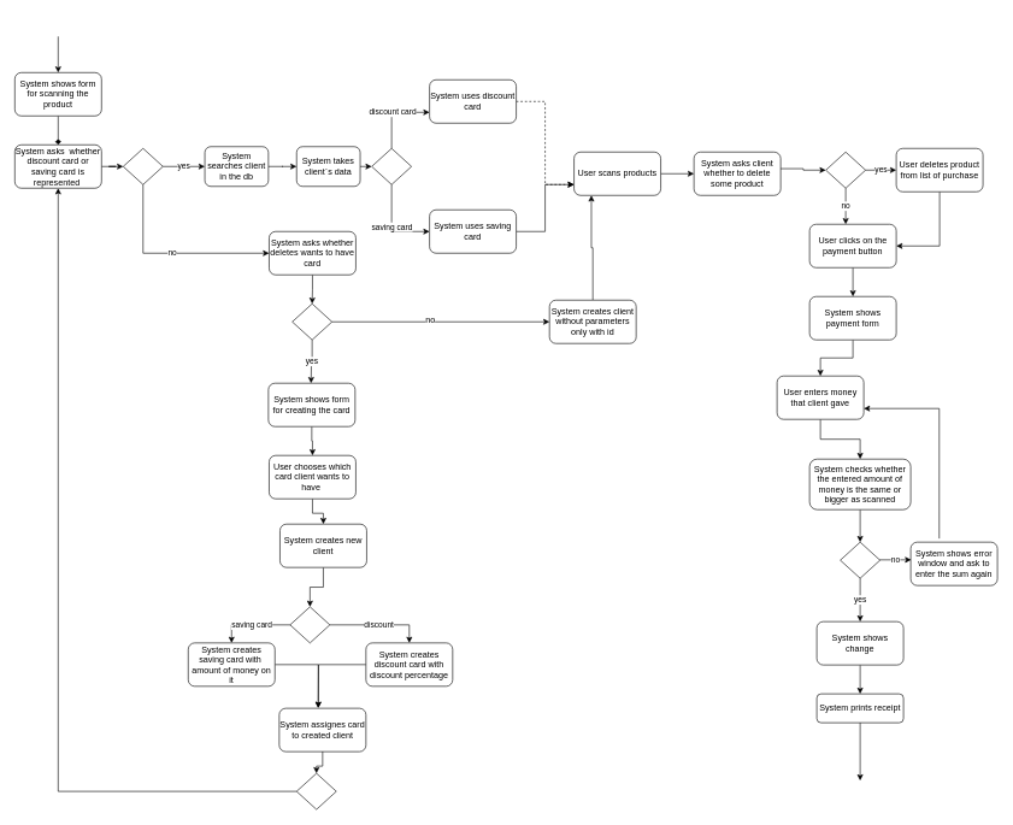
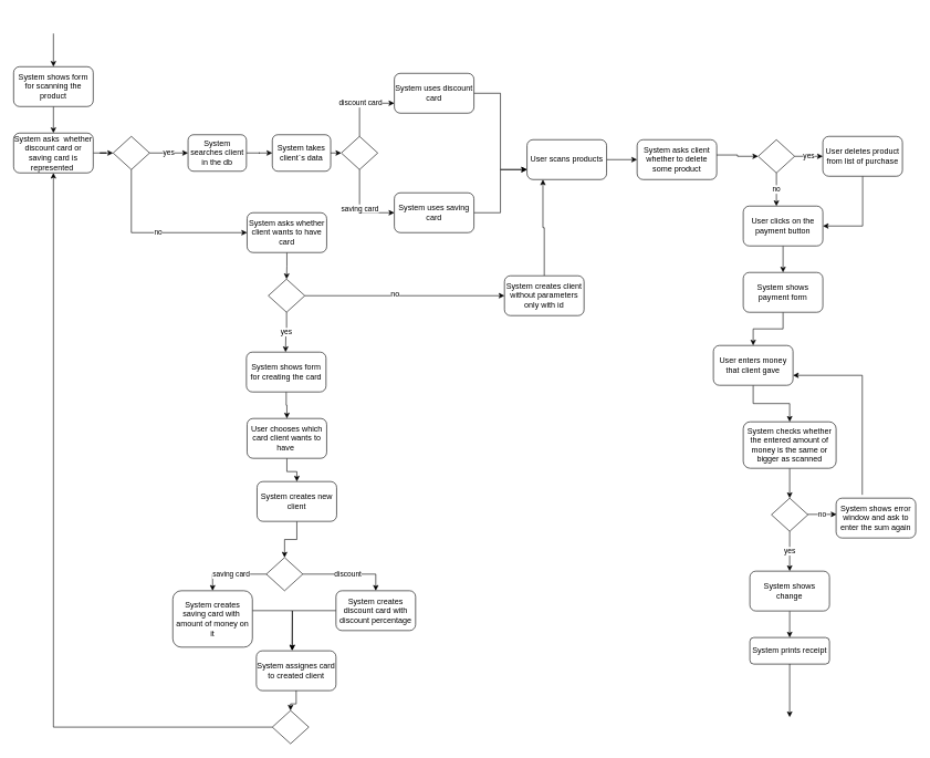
  <mxCell id="0" />
  <mxCell id="1" parent="0" />
  <mxCell id="2" style="edgeStyle=orthogonalEdgeStyle;rounded=0;orthogonalLoop=1;jettySize=auto;html=1;entryX=0.5;entryY=0;entryDx=0;entryDy=0;" parent="1" source="3" target="5" edge="1"><mxGeometry relative="1" as="geometry" /></mxCell>
  <mxCell id="3" value="" style="shape=image;html=1;verticalAlign=top;verticalLabelPosition=bottom;labelBackgroundColor=#ffffff;imageAspect=0;aspect=fixed;image=https://cdn0.iconfinder.com/data/icons/gcons-2/9/point1-128.png" parent="1" vertex="1"><mxGeometry x="65" y="20" width="30" height="30" as="geometry" /></mxCell>
- <mxCell id="4" style="edgeStyle=orthogonalEdgeStyle;rounded=0;orthogonalLoop=1;jettySize=auto;html=1;entryX=0.5;entryY=0;entryDx=0;entryDy=0;endArrow=diamond;" parent="1" source="5" target="7" edge="1"><mxGeometry relative="1" as="geometry" /></mxCell>
+ <mxCell id="4" style="edgeStyle=orthogonalEdgeStyle;rounded=0;orthogonalLoop=1;jettySize=auto;html=1;entryX=0.5;entryY=0;entryDx=0;entryDy=0;" parent="1" source="5" target="7" edge="1"><mxGeometry relative="1" as="geometry" /></mxCell>
  <mxCell id="5" value="System shows form for scanning the product" style="rounded=1;whiteSpace=wrap;html=1;" parent="1" vertex="1"><mxGeometry x="20" y="100" width="120" height="60" as="geometry" /></mxCell>
  <mxCell id="6" value="" style="edgeStyle=orthogonalEdgeStyle;rounded=0;orthogonalLoop=1;jettySize=auto;html=1;" edge="1" parent="1" source="7" target="10"><mxGeometry relative="1" as="geometry" /></mxCell>
  <mxCell id="7" value="System asks&amp;nbsp; whether discount card or saving card is represented&amp;nbsp;" style="rounded=1;whiteSpace=wrap;html=1;" parent="1" vertex="1"><mxGeometry x="20" y="200" width="120" height="60" as="geometry" /></mxCell>
  <mxCell id="8" value="no" style="edgeStyle=orthogonalEdgeStyle;rounded=0;orthogonalLoop=1;jettySize=auto;html=1;entryX=0;entryY=0.5;entryDx=0;entryDy=0;exitX=0.5;exitY=1;exitDx=0;exitDy=0;" parent="1" source="10" edge="1" target="14"><mxGeometry relative="1" as="geometry"><mxPoint x="431.5" y="320" as="targetPoint" /></mxGeometry></mxCell>
  <mxCell id="9" value="yes" style="edgeStyle=orthogonalEdgeStyle;rounded=0;orthogonalLoop=1;jettySize=auto;html=1;" edge="1" parent="1" source="10" target="68"><mxGeometry relative="1" as="geometry" /></mxCell>
  <mxCell id="10" value="" style="rhombus;whiteSpace=wrap;html=1;" parent="1" vertex="1"><mxGeometry x="170" y="205" width="55" height="50" as="geometry" /></mxCell>
- <mxCell id="11" style="edgeStyle=orthogonalEdgeStyle;rounded=0;orthogonalLoop=1;jettySize=auto;html=1;entryX=0;entryY=0.75;entryDx=0;entryDy=0;dashed=1;" parent="1" source="12" target="21" edge="1"><mxGeometry relative="1" as="geometry" /></mxCell>
+ <mxCell id="11" style="edgeStyle=orthogonalEdgeStyle;rounded=0;orthogonalLoop=1;jettySize=auto;html=1;entryX=0;entryY=0.75;entryDx=0;entryDy=0;" parent="1" source="12" target="21" edge="1"><mxGeometry relative="1" as="geometry" /></mxCell>
  <mxCell id="12" value="System uses discount card" style="rounded=1;whiteSpace=wrap;html=1;" parent="1" vertex="1"><mxGeometry x="594" y="110" width="120" height="60" as="geometry" /></mxCell>
  <mxCell id="13" style="edgeStyle=orthogonalEdgeStyle;rounded=0;orthogonalLoop=1;jettySize=auto;html=1;entryX=0.5;entryY=0;entryDx=0;entryDy=0;" parent="1" source="14" target="36" edge="1"><mxGeometry relative="1" as="geometry" /></mxCell>
- <mxCell id="14" value="System asks whether deletes wants to have card" style="rounded=1;whiteSpace=wrap;html=1;" parent="1" vertex="1"><mxGeometry x="372" y="320" width="120" height="60" as="geometry" /></mxCell>
+ <mxCell id="14" value="System asks whether client wants to have card" style="rounded=1;whiteSpace=wrap;html=1;" parent="1" vertex="1"><mxGeometry x="372" y="320" width="120" height="60" as="geometry" /></mxCell>
  <mxCell id="15" value="discount card" style="edgeStyle=orthogonalEdgeStyle;rounded=0;orthogonalLoop=1;jettySize=auto;html=1;entryX=0;entryY=0.75;entryDx=0;entryDy=0;" parent="1" source="17" target="12" edge="1"><mxGeometry relative="1" as="geometry"><Array as="points"><mxPoint x="542" y="155" /></Array></mxGeometry></mxCell>
  <mxCell id="16" value="saving card" style="edgeStyle=orthogonalEdgeStyle;rounded=0;orthogonalLoop=1;jettySize=auto;html=1;entryX=0;entryY=0.5;entryDx=0;entryDy=0;" parent="1" source="17" target="19" edge="1"><mxGeometry relative="1" as="geometry"><Array as="points"><mxPoint x="542" y="320" /></Array></mxGeometry></mxCell>
  <mxCell id="17" value="" style="rhombus;whiteSpace=wrap;html=1;" parent="1" vertex="1"><mxGeometry x="514" y="205" width="55" height="50" as="geometry" /></mxCell>
  <mxCell id="18" style="edgeStyle=orthogonalEdgeStyle;rounded=0;orthogonalLoop=1;jettySize=auto;html=1;entryX=0;entryY=0.75;entryDx=0;entryDy=0;" parent="1" source="19" target="21" edge="1"><mxGeometry relative="1" as="geometry" /></mxCell>
  <mxCell id="19" value="System uses saving card" style="rounded=1;whiteSpace=wrap;html=1;" parent="1" vertex="1"><mxGeometry x="594" y="290" width="120" height="60" as="geometry" /></mxCell>
  <mxCell id="20" style="edgeStyle=orthogonalEdgeStyle;rounded=0;orthogonalLoop=1;jettySize=auto;html=1;entryX=0;entryY=0.5;entryDx=0;entryDy=0;" parent="1" source="21" target="25" edge="1"><mxGeometry relative="1" as="geometry"><mxPoint x="940" y="240" as="targetPoint" /></mxGeometry></mxCell>
  <mxCell id="21" value="User scans products" style="rounded=1;whiteSpace=wrap;html=1;" parent="1" vertex="1"><mxGeometry x="794" y="210" width="120" height="60" as="geometry" /></mxCell>
  <mxCell id="22" style="edgeStyle=orthogonalEdgeStyle;rounded=0;orthogonalLoop=1;jettySize=auto;html=1;entryX=0.5;entryY=0;entryDx=0;entryDy=0;" parent="1" source="23" target="51" edge="1"><mxGeometry relative="1" as="geometry" /></mxCell>
  <mxCell id="23" value="System checks whether the entered amount of money is the same or bigger as scanned" style="rounded=1;whiteSpace=wrap;html=1;" parent="1" vertex="1"><mxGeometry x="1120" y="635" width="140" height="70" as="geometry" /></mxCell>
  <mxCell id="24" style="edgeStyle=orthogonalEdgeStyle;rounded=0;orthogonalLoop=1;jettySize=auto;html=1;entryX=0;entryY=0.5;entryDx=0;entryDy=0;exitX=0.992;exitY=0.383;exitDx=0;exitDy=0;exitPerimeter=0;" parent="1" source="25" target="28" edge="1"><mxGeometry relative="1" as="geometry" /></mxCell>
  <mxCell id="25" value="System asks client whether to delete some product" style="rounded=1;whiteSpace=wrap;html=1;" parent="1" vertex="1"><mxGeometry x="960" y="210" width="120" height="60" as="geometry" /></mxCell>
  <mxCell id="26" value="yes" style="edgeStyle=orthogonalEdgeStyle;rounded=0;orthogonalLoop=1;jettySize=auto;html=1;" parent="1" source="28" target="30" edge="1"><mxGeometry relative="1" as="geometry" /></mxCell>
  <mxCell id="27" value="no" style="edgeStyle=orthogonalEdgeStyle;rounded=0;orthogonalLoop=1;jettySize=auto;html=1;" parent="1" source="28" edge="1"><mxGeometry relative="1" as="geometry"><mxPoint x="1170" y="310" as="targetPoint" /></mxGeometry></mxCell>
  <mxCell id="28" value="" style="rhombus;whiteSpace=wrap;html=1;" parent="1" vertex="1"><mxGeometry x="1142.5" y="210" width="55" height="50" as="geometry" /></mxCell>
  <mxCell id="29" style="edgeStyle=orthogonalEdgeStyle;rounded=0;orthogonalLoop=1;jettySize=auto;html=1;entryX=1;entryY=0.5;entryDx=0;entryDy=0;" parent="1" source="30" target="32" edge="1"><mxGeometry relative="1" as="geometry" /></mxCell>
  <mxCell id="30" value="User deletes product from list of purchase" style="rounded=1;whiteSpace=wrap;html=1;" parent="1" vertex="1"><mxGeometry x="1240" y="205" width="120" height="60" as="geometry" /></mxCell>
  <mxCell id="31" value="" style="edgeStyle=orthogonalEdgeStyle;rounded=0;orthogonalLoop=1;jettySize=auto;html=1;" parent="1" source="32" target="66" edge="1"><mxGeometry relative="1" as="geometry" /></mxCell>
  <mxCell id="32" value="User clicks on the payment button" style="rounded=1;whiteSpace=wrap;html=1;" parent="1" vertex="1"><mxGeometry x="1120" y="310" width="120" height="60" as="geometry" /></mxCell>
  <mxCell id="33" value="yes" style="edgeStyle=orthogonalEdgeStyle;rounded=0;orthogonalLoop=1;jettySize=auto;html=1;" parent="1" source="36" edge="1"><mxGeometry relative="1" as="geometry"><mxPoint x="430" y="530" as="targetPoint" /></mxGeometry></mxCell>
  <mxCell id="34" style="edgeStyle=orthogonalEdgeStyle;rounded=0;orthogonalLoop=1;jettySize=auto;html=1;" parent="1" source="36" target="42" edge="1"><mxGeometry relative="1" as="geometry" /></mxCell>
  <mxCell id="35" value="no" style="text;html=1;resizable=0;points=[];align=center;verticalAlign=middle;labelBackgroundColor=#ffffff;" parent="34" vertex="1" connectable="0"><mxGeometry x="-0.001" y="16" relative="1" as="geometry"><mxPoint x="-15" y="12" as="offset" /></mxGeometry></mxCell>
  <mxCell id="36" value="" style="rhombus;whiteSpace=wrap;html=1;" parent="1" vertex="1"><mxGeometry x="404" y="420" width="55" height="50" as="geometry" /></mxCell>
  <mxCell id="37" style="edgeStyle=orthogonalEdgeStyle;rounded=0;orthogonalLoop=1;jettySize=auto;html=1;" parent="1" source="38" edge="1"><mxGeometry relative="1" as="geometry"><Array as="points"><mxPoint x="440" y="919.5" /></Array><mxPoint x="440" y="979.5" as="targetPoint" /></mxGeometry></mxCell>
- <mxCell id="38" value="System creates saving card with&amp;nbsp; amount of money on it" style="rounded=1;whiteSpace=wrap;html=1;" parent="1" vertex="1"><mxGeometry x="260" y="889.5" width="120" height="60" as="geometry" /></mxCell>
+ <mxCell id="38" value="System creates saving card with&amp;nbsp; amount of money on it" style="rounded=1;whiteSpace=wrap;html=1;" parent="1" vertex="1"><mxGeometry x="260" y="889.5" width="120" height="85" as="geometry" /></mxCell>
  <mxCell id="39" style="edgeStyle=orthogonalEdgeStyle;rounded=0;orthogonalLoop=1;jettySize=auto;html=1;" parent="1" source="40" edge="1"><mxGeometry relative="1" as="geometry"><mxPoint x="440" y="979.5" as="targetPoint" /></mxGeometry></mxCell>
  <mxCell id="40" value="System creates discount card with discount percentage" style="rounded=1;whiteSpace=wrap;html=1;" parent="1" vertex="1"><mxGeometry x="506" y="889.5" width="120" height="60" as="geometry" /></mxCell>
  <mxCell id="41" style="edgeStyle=orthogonalEdgeStyle;rounded=0;orthogonalLoop=1;jettySize=auto;html=1;entryX=0.2;entryY=1;entryDx=0;entryDy=0;entryPerimeter=0;" parent="1" source="42" target="21" edge="1"><mxGeometry relative="1" as="geometry" /></mxCell>
  <mxCell id="42" value="System creates client without parameters only with id" style="rounded=1;whiteSpace=wrap;html=1;" parent="1" vertex="1"><mxGeometry x="760" y="415" width="120" height="60" as="geometry" /></mxCell>
  <mxCell id="43" value="discount" style="edgeStyle=orthogonalEdgeStyle;rounded=0;orthogonalLoop=1;jettySize=auto;html=1;entryX=0.5;entryY=0;entryDx=0;entryDy=0;" parent="1" source="45" target="40" edge="1"><mxGeometry relative="1" as="geometry" /></mxCell>
  <mxCell id="44" value="saving card" style="edgeStyle=orthogonalEdgeStyle;rounded=0;orthogonalLoop=1;jettySize=auto;html=1;entryX=0.5;entryY=0;entryDx=0;entryDy=0;" parent="1" source="45" target="38" edge="1"><mxGeometry relative="1" as="geometry" /></mxCell>
  <mxCell id="45" value="" style="rhombus;whiteSpace=wrap;html=1;" parent="1" vertex="1"><mxGeometry x="401" y="839.5" width="55" height="50" as="geometry" /></mxCell>
  <mxCell id="46" style="edgeStyle=orthogonalEdgeStyle;rounded=0;orthogonalLoop=1;jettySize=auto;html=1;exitX=0;exitY=0.5;exitDx=0;exitDy=0;" edge="1" parent="1" source="71" target="7"><mxGeometry relative="1" as="geometry"><mxPoint x="410" y="1030" as="sourcePoint" /></mxGeometry></mxCell>
  <mxCell id="47" value="" style="edgeStyle=orthogonalEdgeStyle;rounded=0;orthogonalLoop=1;jettySize=auto;html=1;" edge="1" parent="1" source="48" target="45"><mxGeometry relative="1" as="geometry" /></mxCell>
  <mxCell id="48" value="System creates new client" style="rounded=1;whiteSpace=wrap;html=1;" parent="1" vertex="1"><mxGeometry x="387" y="725" width="120" height="60" as="geometry" /></mxCell>
  <mxCell id="49" value="no" style="edgeStyle=orthogonalEdgeStyle;rounded=0;orthogonalLoop=1;jettySize=auto;html=1;entryX=0;entryY=0.5;entryDx=0;entryDy=0;" parent="1" source="51" edge="1"><mxGeometry relative="1" as="geometry"><mxPoint x="1260.647" y="774.471" as="targetPoint" /></mxGeometry></mxCell>
  <mxCell id="50" value="yes" style="edgeStyle=orthogonalEdgeStyle;rounded=0;orthogonalLoop=1;jettySize=auto;html=1;" parent="1" source="51" target="60" edge="1"><mxGeometry relative="1" as="geometry" /></mxCell>
  <mxCell id="51" value="" style="rhombus;whiteSpace=wrap;html=1;" parent="1" vertex="1"><mxGeometry x="1162.5" y="750" width="55" height="50" as="geometry" /></mxCell>
  <mxCell id="52" style="edgeStyle=orthogonalEdgeStyle;rounded=0;orthogonalLoop=1;jettySize=auto;html=1;entryX=1;entryY=0.75;entryDx=0;entryDy=0;" parent="1" target="58" edge="1"><mxGeometry relative="1" as="geometry"><Array as="points"><mxPoint x="1300" y="565" /></Array><mxPoint x="1299.471" y="745" as="sourcePoint" /></mxGeometry></mxCell>
  <mxCell id="53" value="System shows error window and ask to enter the sum again" style="rounded=1;whiteSpace=wrap;html=1;" parent="1" vertex="1"><mxGeometry x="1260" y="750" width="120" height="60" as="geometry" /></mxCell>
  <mxCell id="54" value="" style="edgeStyle=orthogonalEdgeStyle;rounded=0;orthogonalLoop=1;jettySize=auto;html=1;" parent="1" source="55" target="56" edge="1"><mxGeometry relative="1" as="geometry" /></mxCell>
  <mxCell id="55" value="System prints receipt" style="rounded=1;whiteSpace=wrap;html=1;" parent="1" vertex="1"><mxGeometry x="1130" y="960" width="120" height="40" as="geometry" /></mxCell>
  <mxCell id="56" value="" style="shape=image;html=1;verticalAlign=top;verticalLabelPosition=bottom;labelBackgroundColor=#ffffff;imageAspect=0;aspect=fixed;image=https://cdn4.iconfinder.com/data/icons/essential-app-2/16/botton-on-launch-point-128.png" parent="1" vertex="1"><mxGeometry x="1170" y="1080" width="40" height="40" as="geometry" /></mxCell>
  <mxCell id="57" value="" style="edgeStyle=orthogonalEdgeStyle;rounded=0;orthogonalLoop=1;jettySize=auto;html=1;" parent="1" source="58" target="23" edge="1"><mxGeometry relative="1" as="geometry" /></mxCell>
  <mxCell id="58" value="User enters money that client gave" style="rounded=1;whiteSpace=wrap;html=1;" parent="1" vertex="1"><mxGeometry x="1075" y="520" width="120" height="60" as="geometry" /></mxCell>
  <mxCell id="59" style="edgeStyle=orthogonalEdgeStyle;rounded=0;orthogonalLoop=1;jettySize=auto;html=1;" parent="1" source="60" target="55" edge="1"><mxGeometry relative="1" as="geometry" /></mxCell>
  <mxCell id="60" value="System shows change" style="rounded=1;whiteSpace=wrap;html=1;" parent="1" vertex="1"><mxGeometry x="1130" y="860" width="120" height="60" as="geometry" /></mxCell>
  <mxCell id="61" value="" style="edgeStyle=orthogonalEdgeStyle;rounded=0;orthogonalLoop=1;jettySize=auto;html=1;" parent="1" source="62" target="64" edge="1"><mxGeometry relative="1" as="geometry" /></mxCell>
  <mxCell id="62" value="System shows form for creating the card" style="rounded=1;whiteSpace=wrap;html=1;" parent="1" vertex="1"><mxGeometry x="371" y="530" width="120" height="60" as="geometry" /></mxCell>
  <mxCell id="63" value="" style="edgeStyle=orthogonalEdgeStyle;rounded=0;orthogonalLoop=1;jettySize=auto;html=1;" edge="1" parent="1" source="64" target="48"><mxGeometry relative="1" as="geometry" /></mxCell>
  <mxCell id="64" value="User chooses which card client wants to have&amp;nbsp;" style="rounded=1;whiteSpace=wrap;html=1;" parent="1" vertex="1"><mxGeometry x="372" y="630" width="120" height="60" as="geometry" /></mxCell>
  <mxCell id="65" value="" style="edgeStyle=orthogonalEdgeStyle;rounded=0;orthogonalLoop=1;jettySize=auto;html=1;" parent="1" source="66" target="58" edge="1"><mxGeometry relative="1" as="geometry" /></mxCell>
  <mxCell id="66" value="System shows payment form" style="rounded=1;whiteSpace=wrap;html=1;" parent="1" vertex="1"><mxGeometry x="1120" y="410" width="120" height="60" as="geometry" /></mxCell>
  <mxCell id="67" value="" style="edgeStyle=orthogonalEdgeStyle;rounded=0;orthogonalLoop=1;jettySize=auto;html=1;" edge="1" parent="1" source="68" target="70"><mxGeometry relative="1" as="geometry" /></mxCell>
  <mxCell id="68" value="System searches client in the db" style="rounded=1;whiteSpace=wrap;html=1;" vertex="1" parent="1"><mxGeometry x="283" y="202.5" width="88" height="55" as="geometry" /></mxCell>
  <mxCell id="69" style="edgeStyle=orthogonalEdgeStyle;rounded=0;orthogonalLoop=1;jettySize=auto;html=1;exitX=1;exitY=0.5;exitDx=0;exitDy=0;entryX=0;entryY=0.5;entryDx=0;entryDy=0;" edge="1" parent="1" source="70" target="17"><mxGeometry relative="1" as="geometry" /></mxCell>
  <mxCell id="70" value="System takes client`s data" style="rounded=1;whiteSpace=wrap;html=1;" vertex="1" parent="1"><mxGeometry x="410" y="202.5" width="88" height="55" as="geometry" /></mxCell>
  <mxCell id="71" value="" style="rhombus;whiteSpace=wrap;html=1;" vertex="1" parent="1"><mxGeometry x="410" y="1070" width="55" height="50" as="geometry" /></mxCell>
  <mxCell id="72" value="" style="edgeStyle=orthogonalEdgeStyle;rounded=0;orthogonalLoop=1;jettySize=auto;html=1;" edge="1" parent="1" source="73" target="71"><mxGeometry relative="1" as="geometry" /></mxCell>
  <mxCell id="73" value="System assignes card to created client" style="rounded=1;whiteSpace=wrap;html=1;" vertex="1" parent="1"><mxGeometry x="386" y="980" width="120" height="60" as="geometry" /></mxCell>
